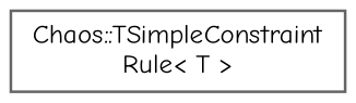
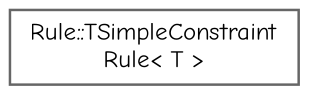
  digraph {
    rankdir=LR
    fontname="Comic Neue"
-   n1 [color=grey40 fillcolor=white fontname="Comic Neue" fontsize=10 height=0.2 label="Chaos::TSimpleConstraint\lRule\< T \>" shape=box style=filled width=0.4]
+   n1 [color=grey40 fillcolor=white fontname="Comic Neue" fontsize=10 height=0.2 label="Rule::TSimpleConstraint\lRule\< T \>" shape=box style=filled width=0.4]
  }
